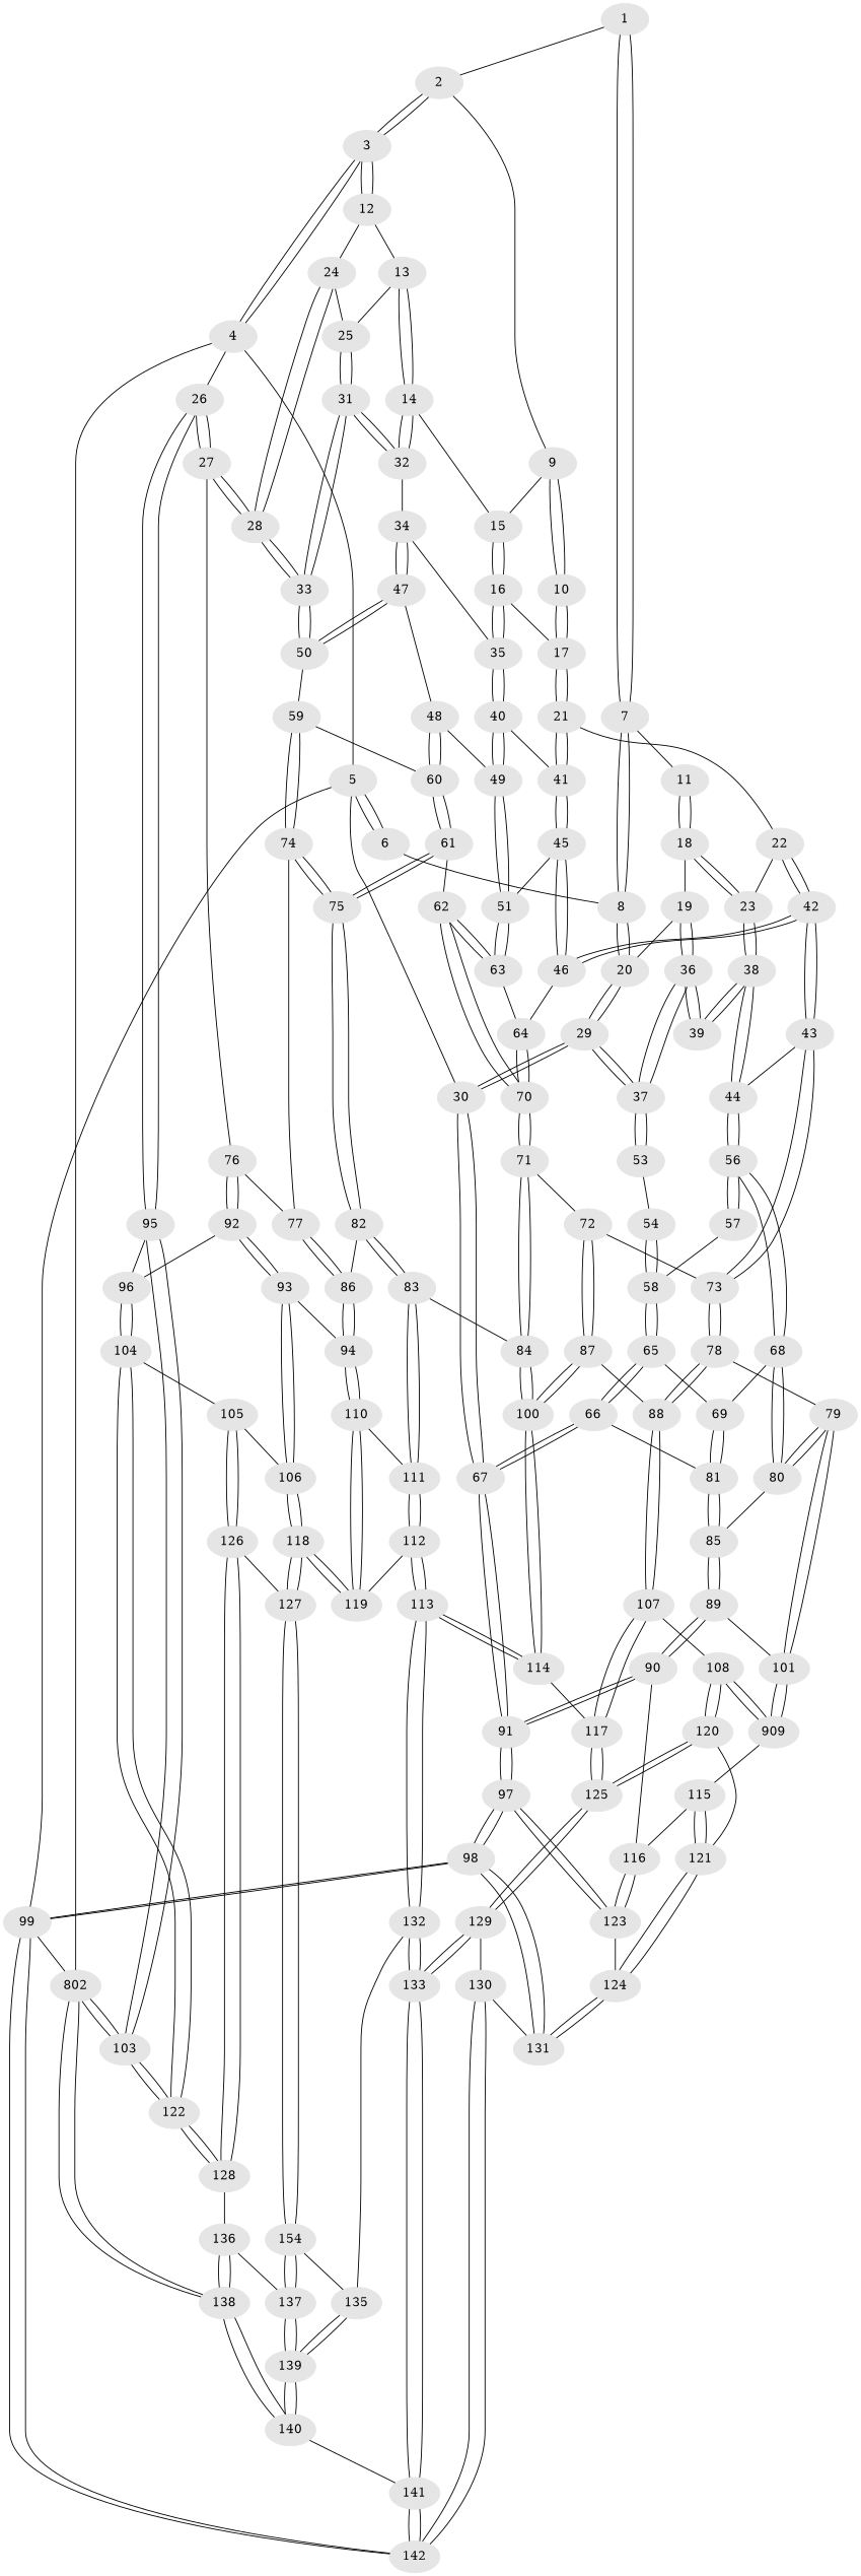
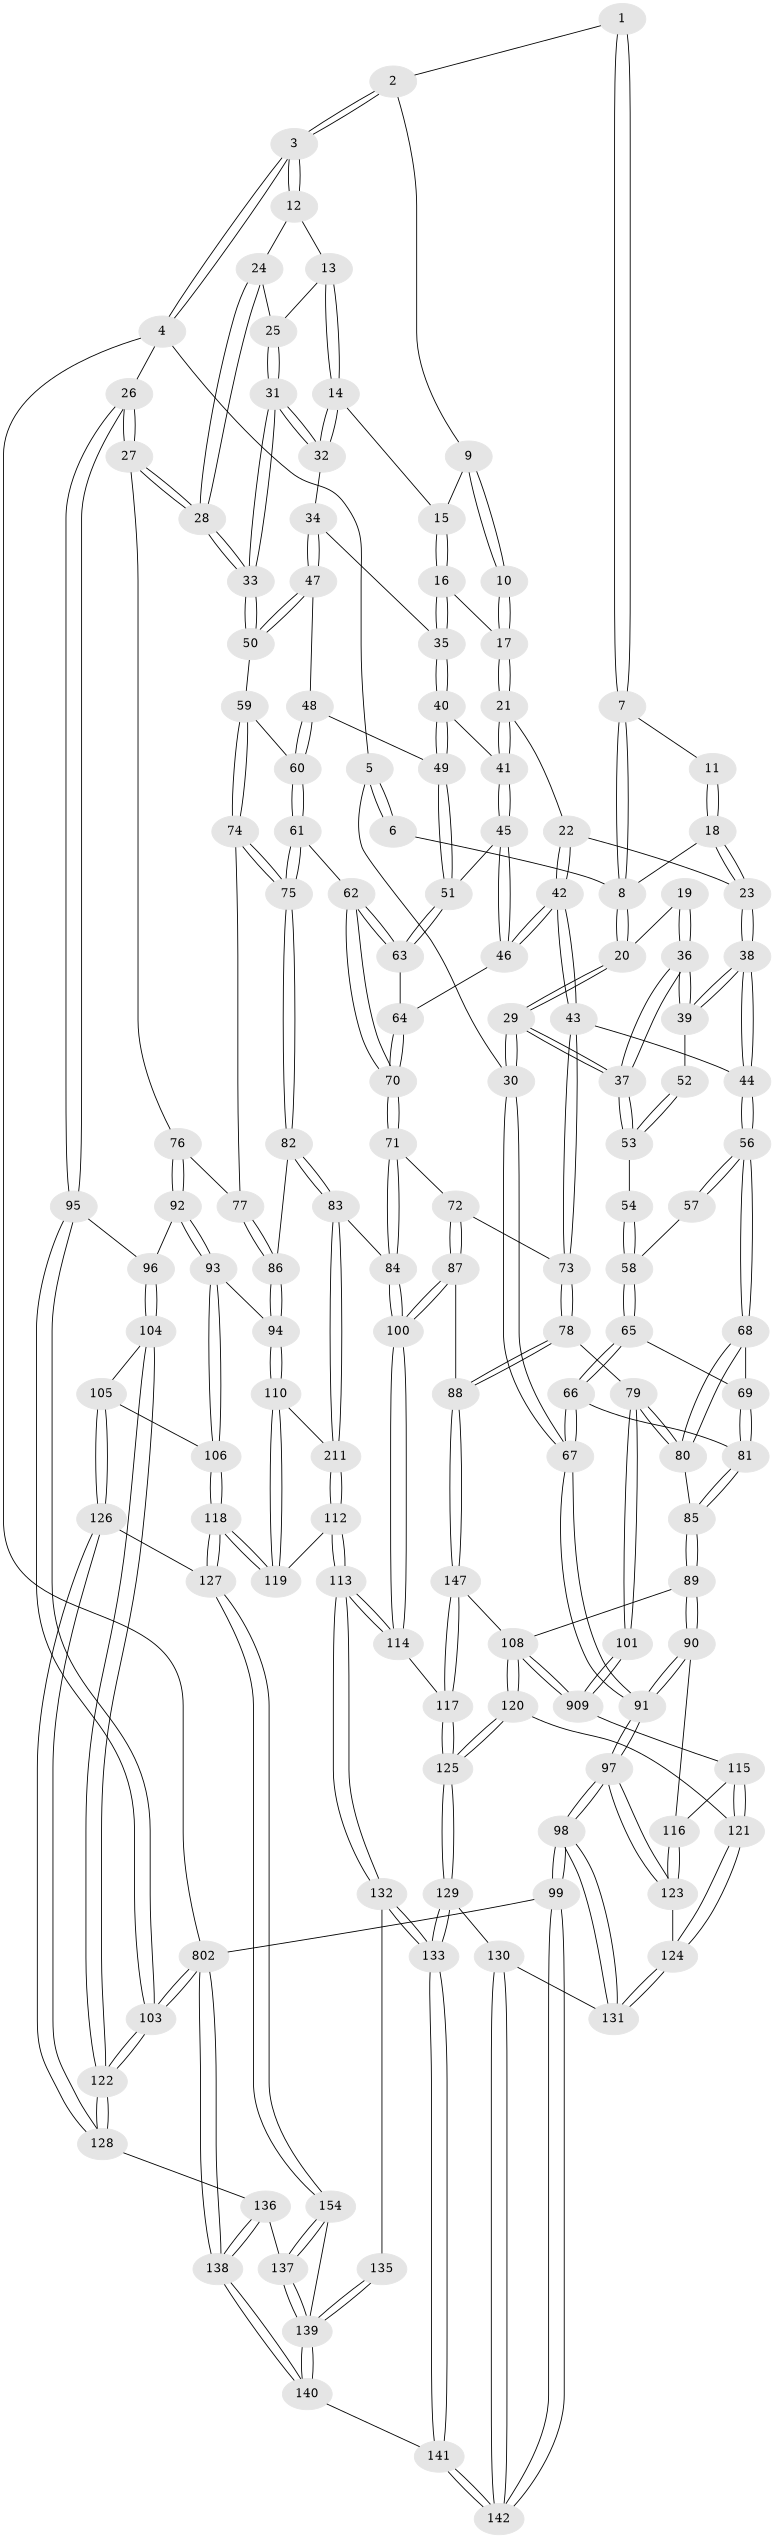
  graph {
    node [color=gray90 style=filled]
    1
    2
    7
    3
    9
    8
    11
    4
    12
    10
    15
    5
    26
    n14 [label=802]
    13
    24
    6
    30
    99
    27
    95
    103
    138
    67
    142
    20
    18
    29
    17
    16
    21
    19
    23
    14
    25
    28
    32
    31
    34
    35
    40
    22
    41
    36
    38
    37
    39
    42
    45
    43
    46
    44
    33
    76
    96
    77
    92
    50
    53
    91
    47
    59
    48
    49
+   52
    54
    56
    51
    73
    64
    78
    57
    68
    63
    70
    60
    61
    74
    58
    65
    69
    80
    66
    75
    62
    82
    71
    81
    85
    97
    72
    84
    87
    100
    88
    79
    86
    83
    93
    94
    101
-   107
+   107 [label=147]
    n103 [label=909]
    89
-   111
+   111 [label=211]
    112
    114
    90
    110
    108
    117
    116
    123
    98
    106
    104
    118
    119
    122
    105
    131
    124
    115
    140
    128
    126
    127
    120
    125
    121
    113
    132
    133
    135
    129
    n136 [label=154]
    136
    130
    137
    141
    139
    1 -- 2
    1 -- 7
    1 -- 7
    2 -- 3
    2 -- 3
    2 -- 9
    7 -- 8
    7 -- 8
    7 -- 11
    3 -- 4
    3 -- 4
    3 -- 12
    3 -- 12
    9 -- 10
    9 -- 10
    9 -- 15
    8 -- 20
    8 -- 20
    11 -- 18
    11 -- 18
    4 -- 5
    4 -- 26
    4 -- n14
    12 -- 13
    12 -- 24
    10 -- 17
    10 -- 17
    15 -- 16
    15 -- 16
    5 -- 6
    5 -- 6
    5 -- 30
-   5 -- 99
    26 -- 27
    26 -- 27
    26 -- 95
    26 -- 95
    n14 -- 103
    n14 -- 103
    n14 -- 138
    n14 -- 138
    13 -- 14
    13 -- 14
    13 -- 25
    24 -- 25
    24 -- 28
    24 -- 28
    6 -- 8
    30 -- 67
    30 -- 67
    99 -- n14
    99 -- 142
    99 -- 142
    27 -- 28
    27 -- 28
    27 -- 76
    95 -- 103
    95 -- 103
    95 -- 96
    103 -- 122
    103 -- 122
    138 -- 140
    138 -- 140
    67 -- 91
    67 -- 91
    20 -- 29
    20 -- 29
-   18 -- 19
+   18 -- 8
    18 -- 23
    18 -- 23
    29 -- 30
    29 -- 30
    29 -- 37
    29 -- 37
    17 -- 21
    17 -- 21
    16 -- 17
    16 -- 35
    16 -- 35
    21 -- 22
    21 -- 41
    21 -- 41
    19 -- 20
    19 -- 36
    19 -- 36
    23 -- 38
    23 -- 38
    14 -- 15
    14 -- 32
    14 -- 32
    25 -- 31
    25 -- 31
    28 -- 33
    28 -- 33
    32 -- 34
    31 -- 32
    31 -- 32
    31 -- 33
    31 -- 33
    34 -- 35
    34 -- 47
    34 -- 47
    35 -- 40
    35 -- 40
    40 -- 41
    40 -- 49
    40 -- 49
    22 -- 23
    22 -- 42
    22 -- 42
    41 -- 45
    41 -- 45
    36 -- 37
    36 -- 37
    36 -- 39
    36 -- 39
    38 -- 39
    38 -- 39
    38 -- 44
    38 -- 44
    37 -- 53
    37 -- 53
+   39 -- 52
    42 -- 43
    42 -- 43
    42 -- 46
    42 -- 46
    45 -- 46
    45 -- 46
    45 -- 51
    43 -- 44
    43 -- 73
    43 -- 73
    46 -- 64
    44 -- 56
    44 -- 56
    33 -- 50
    33 -- 50
    76 -- 77
    76 -- 92
    76 -- 92
    96 -- 104
    96 -- 104
    77 -- 86
    77 -- 86
    92 -- 96
    92 -- 93
    92 -- 93
    50 -- 59
    53 -- 54
    91 -- 97
    91 -- 97
    47 -- 50
    47 -- 50
    47 -- 48
    59 -- 60
    59 -- 74
    59 -- 74
    48 -- 49
    48 -- 60
    48 -- 60
    49 -- 51
    49 -- 51
+   52 -- 53
+   52 -- 53
    54 -- 58
    54 -- 58
    56 -- 57
    56 -- 57
    56 -- 68
    56 -- 68
    51 -- 63
    51 -- 63
    73 -- 78
    73 -- 78
    64 -- 70
    64 -- 70
    78 -- 88
    78 -- 88
    78 -- 79
    57 -- 58
    68 -- 69
    68 -- 80
    68 -- 80
    63 -- 64
    70 -- 71
    70 -- 71
    60 -- 61
    60 -- 61
    61 -- 75
    61 -- 75
    61 -- 62
    74 -- 77
    74 -- 75
    74 -- 75
    58 -- 65
    58 -- 65
    65 -- 69
    65 -- 66
    65 -- 66
    69 -- 81
    69 -- 81
    80 -- 85
    66 -- 67
    66 -- 67
    66 -- 81
    75 -- 82
    75 -- 82
    62 -- 63
    62 -- 63
    62 -- 70
    62 -- 70
    82 -- 86
    82 -- 83
    82 -- 83
    71 -- 72
    71 -- 84
    71 -- 84
    81 -- 85
    81 -- 85
    85 -- 89
    85 -- 89
    97 -- 123
    97 -- 123
    97 -- 98
    97 -- 98
    72 -- 73
    72 -- 87
    72 -- 87
    84 -- 100
    84 -- 100
    87 -- 100
    87 -- 100
    87 -- 88
    100 -- 114
    100 -- 114
    88 -- 107
    88 -- 107
    79 -- 80
    79 -- 80
    79 -- 101
    79 -- 101
    86 -- 94
    86 -- 94
    83 -- 84
    83 -- 111
    83 -- 111
    93 -- 94
    93 -- 106
    93 -- 106
    94 -- 110
    94 -- 110
    101 -- n103
    101 -- n103
    107 -- 108
    107 -- 117
    107 -- 117
    n103 -- 115
-   89 -- 101
+   89 -- 108
    89 -- 90
    89 -- 90
    111 -- 112
    111 -- 112
    112 -- 119
    112 -- 113
    112 -- 113
    114 -- 117
    90 -- 91
    90 -- 91
    90 -- 116
    110 -- 111
    110 -- 119
    110 -- 119
    108 -- n103
    108 -- n103
    108 -- 120
    108 -- 120
    117 -- 125
    117 -- 125
    116 -- 123
    116 -- 123
    123 -- 124
    98 -- 99
    98 -- 99
    98 -- 131
    98 -- 131
    106 -- 118
    106 -- 118
    104 -- 122
    104 -- 122
    104 -- 105
    118 -- 119
    118 -- 119
    118 -- 127
    118 -- 127
    122 -- 128
    122 -- 128
    105 -- 106
    105 -- 126
    105 -- 126
    124 -- 131
    124 -- 131
    115 -- 116
    115 -- 121
    115 -- 121
    140 -- 141
    128 -- 136
    126 -- 128
    126 -- 128
    126 -- 127
    127 -- n136
    127 -- n136
    120 -- 125
    120 -- 125
    120 -- 121
    125 -- 129
    125 -- 129
    121 -- 124
    121 -- 124
    113 -- 114
    113 -- 114
    113 -- 132
    113 -- 132
    132 -- 133
    132 -- 133
    132 -- 135
    133 -- 141
    133 -- 141
    135 -- 139
    135 -- 139
    129 -- 133
    129 -- 133
    129 -- 130
-   n136 -- 135
+   n136 -- 139
    n136 -- 137
    n136 -- 137
    136 -- 138
    136 -- 138
    136 -- 137
    130 -- 142
    130 -- 142
    130 -- 131
    137 -- 139
    137 -- 139
    141 -- 142
    141 -- 142
    139 -- 140
    139 -- 140
  }
